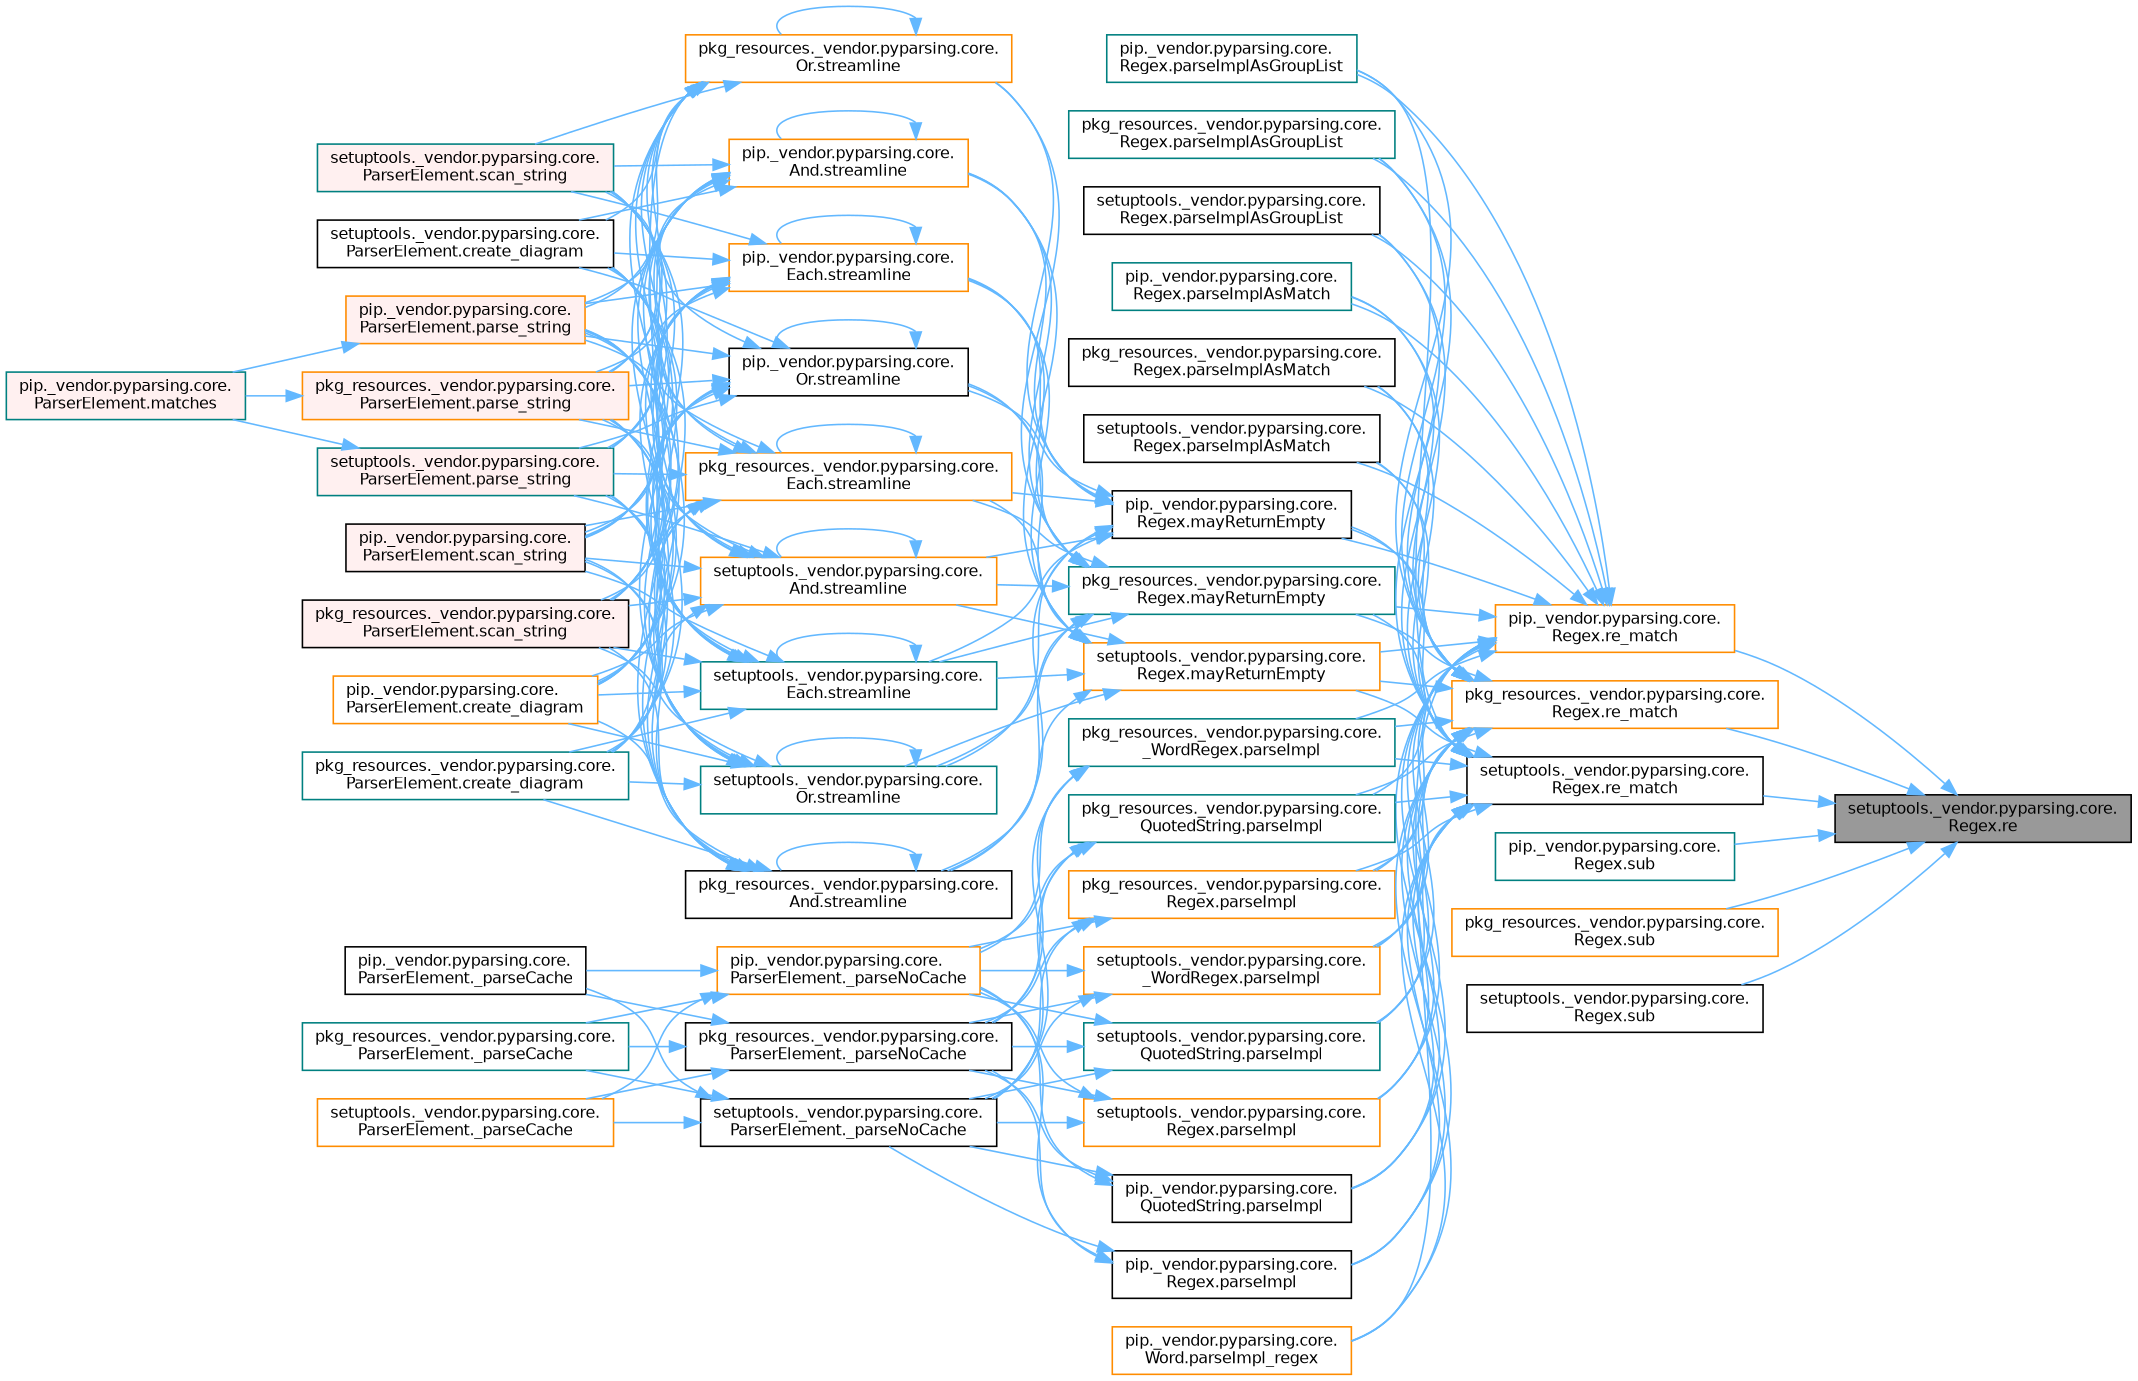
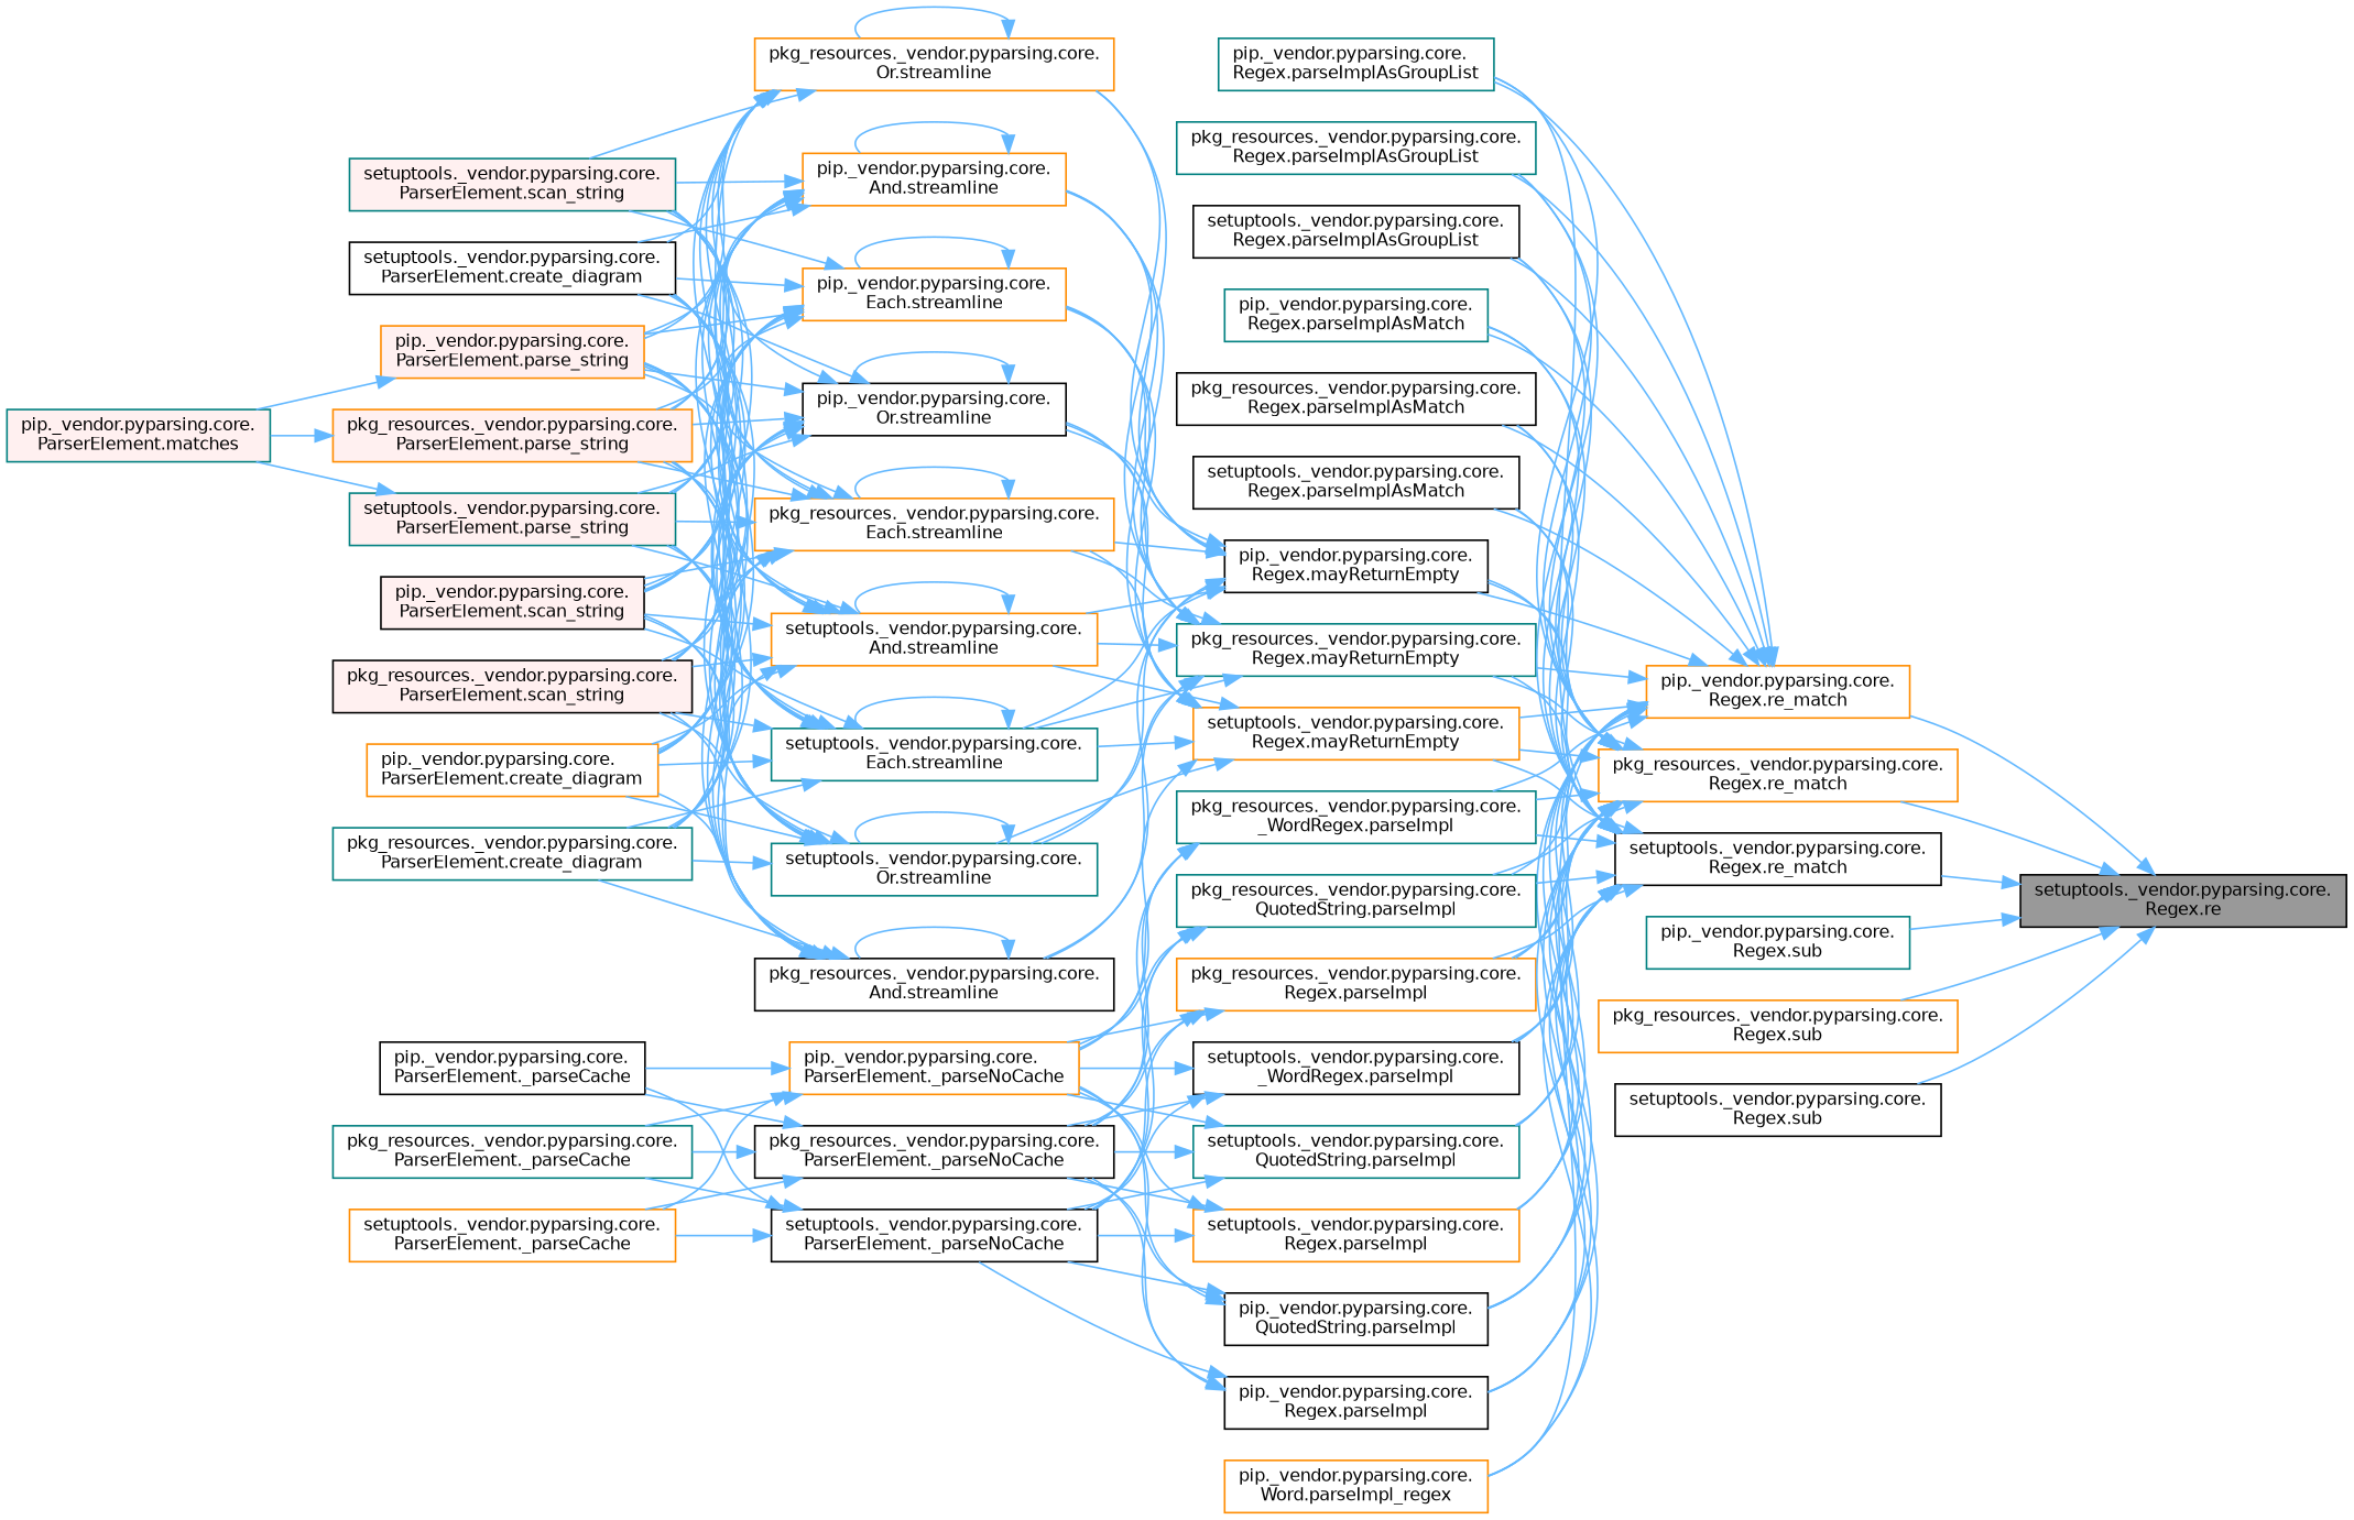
  digraph {
    rankdir=RL
    node [color=darkorange fillcolor=white fontname=Helvetica fontsize=10 shape=box style=filled]
    edge [color=steelblue1 dir=back fontname=Helvetica fontsize=10 labelfontname=Helvetica labelfontsize=10 style=solid]
    n1 [color=black fillcolor=grey60 fontcolor=black height=0.2 label="setuptools._vendor.pyparsing.core.\lRegex.re" width=0.4]
    n2 [height=0.2 label="pip._vendor.pyparsing.core.\lRegex.re_match" width=0.4]
    n3 [height=0.2 label="pkg_resources._vendor.pyparsing.core.\lRegex.re_match" width=0.4]
    n4 [color=black height=0.2 label="setuptools._vendor.pyparsing.core.\lRegex.re_match" width=0.4]
    n5 [color=teal height=0.2 label="pip._vendor.pyparsing.core.\lRegex.sub" width=0.4]
    n6 [height=0.2 label="pkg_resources._vendor.pyparsing.core.\lRegex.sub" width=0.4]
    n7 [color=black height=0.2 label="setuptools._vendor.pyparsing.core.\lRegex.sub" width=0.4]
    n8 [color=black height=0.2 label="pip._vendor.pyparsing.core.\lRegex.mayReturnEmpty" width=0.4]
    n9 [color=teal height=0.2 label="pkg_resources._vendor.pyparsing.core.\lRegex.mayReturnEmpty" width=0.4]
    n10 [height=0.2 label="setuptools._vendor.pyparsing.core.\lRegex.mayReturnEmpty" width=0.4]
    n11 [color=black height=0.2 label="pip._vendor.pyparsing.core.\lQuotedString.parseImpl" width=0.4]
    n12 [color=black height=0.2 label="pip._vendor.pyparsing.core.\lRegex.parseImpl" width=0.4]
    n13 [color=teal height=0.2 label="pkg_resources._vendor.pyparsing.core.\l_WordRegex.parseImpl" width=0.4]
    n14 [color=teal height=0.2 label="pkg_resources._vendor.pyparsing.core.\lQuotedString.parseImpl" width=0.4]
    n15 [height=0.2 label="pkg_resources._vendor.pyparsing.core.\lRegex.parseImpl" width=0.4]
-   n16 [height=0.2 label="setuptools._vendor.pyparsing.core.\l_WordRegex.parseImpl" width=0.4]
+   n16 [color=black height=0.2 label="setuptools._vendor.pyparsing.core.\l_WordRegex.parseImpl" width=0.4]
    n17 [color=teal height=0.2 label="setuptools._vendor.pyparsing.core.\lQuotedString.parseImpl" width=0.4]
    n18 [height=0.2 label="setuptools._vendor.pyparsing.core.\lRegex.parseImpl" width=0.4]
    n19 [height=0.2 label="pip._vendor.pyparsing.core.\lWord.parseImpl_regex" width=0.4]
    n20 [color=teal height=0.2 label="pip._vendor.pyparsing.core.\lRegex.parseImplAsGroupList" width=0.4]
    n21 [color=teal height=0.2 label="pkg_resources._vendor.pyparsing.core.\lRegex.parseImplAsGroupList" width=0.4]
    n22 [color=black height=0.2 label="setuptools._vendor.pyparsing.core.\lRegex.parseImplAsGroupList" width=0.4]
    n23 [color=teal height=0.2 label="pip._vendor.pyparsing.core.\lRegex.parseImplAsMatch" width=0.4]
    n24 [color=black height=0.2 label="pkg_resources._vendor.pyparsing.core.\lRegex.parseImplAsMatch" width=0.4]
    n25 [color=black height=0.2 label="setuptools._vendor.pyparsing.core.\lRegex.parseImplAsMatch" width=0.4]
    n26 [height=0.2 label="pip._vendor.pyparsing.core.\lAnd.streamline" width=0.4]
    n27 [height=0.2 label="pip._vendor.pyparsing.core.\lEach.streamline" width=0.4]
    n28 [color=black height=0.2 label="pip._vendor.pyparsing.core.\lOr.streamline" width=0.4]
    n29 [color=black height=0.2 label="pkg_resources._vendor.pyparsing.core.\lAnd.streamline" width=0.4]
    n30 [height=0.2 label="pkg_resources._vendor.pyparsing.core.\lEach.streamline" width=0.4]
    n31 [height=0.2 label="pkg_resources._vendor.pyparsing.core.\lOr.streamline" width=0.4]
    n32 [height=0.2 label="setuptools._vendor.pyparsing.core.\lAnd.streamline" width=0.4]
    n33 [color=teal height=0.2 label="setuptools._vendor.pyparsing.core.\lEach.streamline" width=0.4]
    n34 [color=teal height=0.2 label="setuptools._vendor.pyparsing.core.\lOr.streamline" width=0.4]
    n35 [height=0.2 label="pip._vendor.pyparsing.core.\lParserElement._parseNoCache" width=0.4]
    n36 [color=black height=0.2 label="pkg_resources._vendor.pyparsing.core.\lParserElement._parseNoCache" width=0.4]
    n37 [color=black height=0.2 label="setuptools._vendor.pyparsing.core.\lParserElement._parseNoCache" width=0.4]
    n38 [height=0.2 label="pip._vendor.pyparsing.core.\lParserElement.create_diagram" width=0.4]
    n39 [color=teal height=0.2 label="pkg_resources._vendor.pyparsing.core.\lParserElement.create_diagram" width=0.4]
    n40 [color=black height=0.2 label="setuptools._vendor.pyparsing.core.\lParserElement.create_diagram" width=0.4]
    n41 [fillcolor="#FFF0F0" height=0.2 label="pip._vendor.pyparsing.core.\lParserElement.parse_string" width=0.4]
    n42 [fillcolor="#FFF0F0" height=0.2 label="pkg_resources._vendor.pyparsing.core.\lParserElement.parse_string" width=0.4]
    n43 [color=teal fillcolor="#FFF0F0" height=0.2 label="setuptools._vendor.pyparsing.core.\lParserElement.parse_string" width=0.4]
    n44 [color=black fillcolor="#FFF0F0" height=0.2 label="pip._vendor.pyparsing.core.\lParserElement.scan_string" width=0.4]
    n45 [color=black fillcolor="#FFF0F0" height=0.2 label="pkg_resources._vendor.pyparsing.core.\lParserElement.scan_string" width=0.4]
    n46 [color=teal fillcolor="#FFF0F0" height=0.2 label="setuptools._vendor.pyparsing.core.\lParserElement.scan_string" width=0.4]
    n47 [color=teal fillcolor="#FFF0F0" height=0.2 label="pip._vendor.pyparsing.core.\lParserElement.matches" width=0.4]
    n48 [color=black height=0.2 label="pip._vendor.pyparsing.core.\lParserElement._parseCache" width=0.4]
    n49 [color=teal height=0.2 label="pkg_resources._vendor.pyparsing.core.\lParserElement._parseCache" width=0.4]
    n50 [height=0.2 label="setuptools._vendor.pyparsing.core.\lParserElement._parseCache" width=0.4]
    n1 -> n2
    n1 -> n3
    n1 -> n4
    n1 -> n5
    n1 -> n6
    n1 -> n7
    n2 -> n8
    n2 -> n9
    n2 -> n10
    n2 -> n11
    n2 -> n12
    n2 -> n13
    n2 -> n14
    n2 -> n15
    n2 -> n16
    n2 -> n17
    n2 -> n18
    n2 -> n19
    n2 -> n20
    n2 -> n21
    n2 -> n22
    n2 -> n23
    n2 -> n24
    n2 -> n25
    n3 -> n8
    n3 -> n9
    n3 -> n10
    n3 -> n11
    n3 -> n12
    n3 -> n13
    n3 -> n14
    n3 -> n15
    n3 -> n16
    n3 -> n17
    n3 -> n18
    n3 -> n19
    n3 -> n20
    n3 -> n21
    n3 -> n22
    n3 -> n23
    n3 -> n24
    n3 -> n25
    n4 -> n8
    n4 -> n9
    n4 -> n10
    n4 -> n11
    n4 -> n12
    n4 -> n13
    n4 -> n14
    n4 -> n15
    n4 -> n16
    n4 -> n17
    n4 -> n18
    n4 -> n19
    n4 -> n20
    n4 -> n21
    n4 -> n22
    n4 -> n23
    n4 -> n24
    n4 -> n25
    n8 -> n26
    n8 -> n27
    n8 -> n28
    n8 -> n29
    n8 -> n30
    n8 -> n31
    n8 -> n32
    n8 -> n33
    n8 -> n34
    n9 -> n26
    n9 -> n27
    n9 -> n28
    n9 -> n29
    n9 -> n30
    n9 -> n31
    n9 -> n32
    n9 -> n33
    n9 -> n34
    n10 -> n26
    n10 -> n27
    n10 -> n28
-   n10 -> n29
+   n10 -> n35
    n10 -> n30
    n10 -> n32
    n10 -> n33
    n10 -> n34
    n11 -> n35
    n11 -> n36
    n11 -> n37
    n12 -> n35
    n12 -> n36
    n12 -> n37
    n13 -> n35
    n13 -> n36
    n13 -> n37
    n14 -> n35
    n14 -> n36
    n14 -> n37
    n15 -> n35
    n15 -> n36
    n15 -> n37
    n16 -> n35
    n16 -> n36
    n16 -> n37
    n17 -> n35
    n17 -> n36
    n17 -> n37
    n18 -> n35
    n18 -> n36
    n18 -> n37
    n26 -> n26
    n26 -> n38
    n26 -> n39
    n26 -> n40
    n26 -> n41
    n26 -> n42
    n26 -> n43
    n26 -> n44
    n26 -> n45
    n26 -> n46
    n27 -> n27
    n27 -> n38
    n27 -> n39
    n27 -> n40
    n27 -> n41
    n27 -> n42
    n27 -> n43
    n27 -> n44
    n27 -> n45
    n27 -> n46
    n28 -> n28
    n28 -> n38
    n28 -> n39
    n28 -> n40
    n28 -> n41
    n28 -> n42
    n28 -> n43
    n28 -> n44
    n28 -> n45
    n28 -> n46
    n29 -> n29
    n29 -> n38
    n29 -> n39
    n29 -> n40
    n29 -> n41
    n29 -> n42
    n29 -> n43
    n29 -> n44
    n29 -> n45
    n30 -> n30
    n30 -> n38
    n30 -> n39
    n30 -> n40
    n30 -> n41
    n30 -> n42
    n30 -> n43
    n30 -> n44
    n30 -> n45
    n30 -> n46
    n31 -> n31
    n31 -> n38
    n31 -> n39
    n31 -> n40
    n31 -> n41
    n31 -> n42
    n31 -> n43
    n31 -> n44
    n31 -> n45
    n31 -> n46
    n32 -> n32
    n32 -> n38
    n32 -> n39
    n32 -> n40
    n32 -> n41
    n32 -> n42
    n32 -> n43
    n32 -> n44
    n32 -> n45
    n32 -> n46
    n33 -> n33
    n33 -> n38
    n33 -> n39
    n33 -> n40
    n33 -> n41
    n33 -> n42
    n33 -> n43
    n33 -> n44
    n33 -> n45
    n33 -> n46
    n34 -> n34
    n34 -> n38
    n34 -> n39
    n34 -> n40
    n34 -> n41
    n34 -> n42
    n34 -> n43
    n34 -> n44
    n34 -> n45
    n34 -> n46
    n35 -> n48
    n35 -> n49
    n35 -> n50
    n36 -> n48
    n36 -> n49
    n36 -> n50
    n37 -> n48
    n37 -> n49
    n37 -> n50
    n41 -> n47
    n42 -> n47
    n43 -> n47
  }
